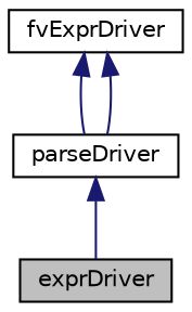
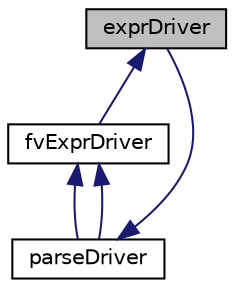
  digraph {
    fontname="DejaVu Sans"
    node [color=black fontname="DejaVu Sans" fontsize=10 shape=record]
    edge [color=midnightblue dir=back fontname="DejaVu Sans" fontsize=10 labelfontname=Helvetica labelfontsize=10 style=solid]
    n1 [fillcolor=grey75 fontcolor=black height=0.2 label=exprDriver style=filled width=0.4]
    n2 [height=0.2 label=fvExprDriver width=0.4]
    n3 [height=0.2 label=parseDriver width=0.4]
+   n1 -> n2
    n2 -> n3
    n2 -> n3
    n3 -> n1
  }
